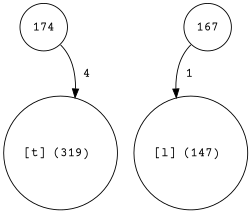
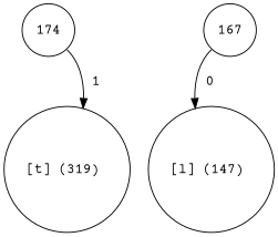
  digraph {
    fontname="Courier Prime"
    node [fontname="Courier Prime" shape=circle]
    edge [fontname="Courier Prime"]
    n1 [label="[t] (319) " width=0.5]
    174 [width=0.5]
    n3 [label=167 width=0.5]
    n4 [label="[l] (147) " width=0.5]
-   174 -> n1 [label=" 4" tailport=se]
-   n3 -> n4 [label=" 1" tailport=sw]
+   174 -> n1 [label=" 1" tailport=se]
+   n3 -> n4 [label=" 0" tailport=sw]
  }
